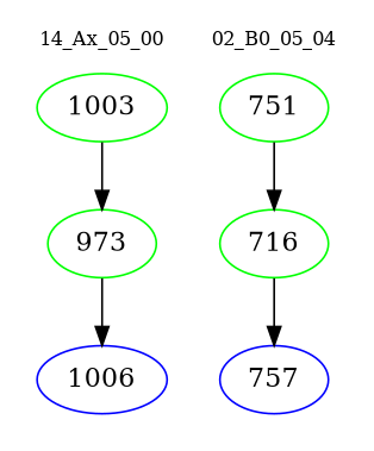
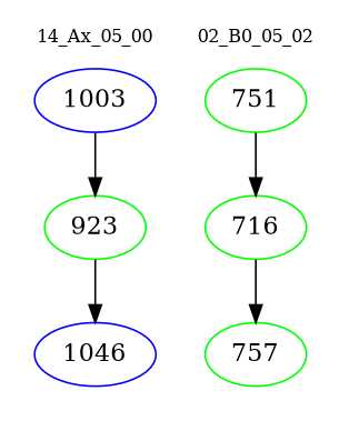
  digraph {
    node [color=green]
    edge [color=black]
-   n1 [label=1003]
-   n2 [label=973]
-   n3 [color=blue label=1006]
+   n1 [color=blue label=1003]
+   n2 [label=923]
+   n3 [color=blue label=1046]
    n4 [label=751]
    n5 [label=716]
-   n6 [color=blue label=757]
+   n6 [label=757]
    subgraph cluster_1 {
      color=white
      fontsize=10
      label="14_Ax_05_00"
      n1
      n2
      n3
    }
    subgraph cluster_2 {
      color=white
      fontsize=10
-     label="02_B0_05_04"
+     label="02_B0_05_02"
      n4
      n5
      n6
    }
    n1 -> n2
    n2 -> n3
    n4 -> n5
    n5 -> n6
  }
